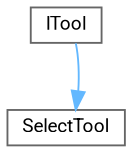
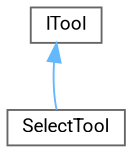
  digraph {
    rankdir=TB
    fontname=Roboto
    node [color=grey40 fillcolor=white fontname=Roboto fontsize=10 shape=box style=filled]
    n1 [height=0.2 label=ITool width=0.4]
    n2 [height=0.2 label=SelectTool width=0.4]
-   n2 -> n1 [color=steelblue1 dir=back fontname=Roboto fontsize=10 labelfontname=Helvetica labelfontsize=10 style=solid]
+   n1 -> n2 [color=steelblue1 dir=back fontname=Roboto fontsize=10 labelfontname=Helvetica labelfontsize=10 style=solid]
  }
